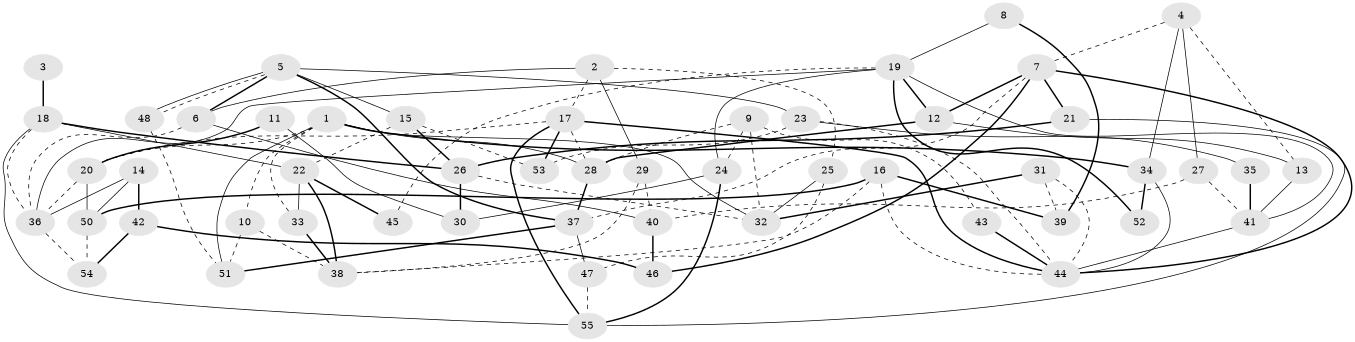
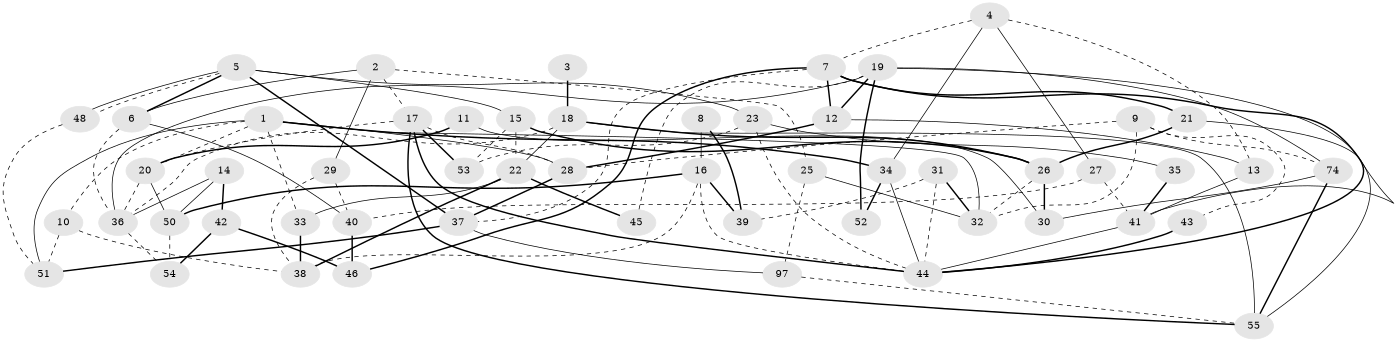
  graph {
    node [color=gray90 style=filled]
    edge [style=dashed]
    1
    20
    28
    32
    33
    34
    51
    10
    36
    50
    21
    26
    55
    37
    38
    44
    52
    2
    6
    17
    25
    29
    3
    18
    40
    53
-   47
+   47 [label=97]
    22
    4
    7
    13
    27
    12
    46
    41
    5
    15
    23
    48
    35
    54
    8
    19
    39
-   24
+   24 [label=74]
    45
    9
    43
    30
    11
    14
    42
    16
    31
    1 -- 20
    1 -- 28 [style=solid]
    1 -- 32 [style=solid]
    1 -- 33
    1 -- 34 [style=bold]
    1 -- 51 [style=solid]
    1 -- 10
    20 -- 36
    20 -- 50 [style=solid]
    28 -- 37 [style=bold]
    33 -- 38 [style=bold]
    34 -- 44 [style=solid]
    34 -- 52 [style=bold]
    10 -- 51
    10 -- 38
    36 -- 54
    50 -- 54
    21 -- 26 [style=bold]
    21 -- 55 [style=solid]
    26 -- 32
    26 -- 30 [style=bold]
    37 -- 51 [style=bold]
    37 -- 47 [style=solid]
    2 -- 6 [style=solid]
    2 -- 17
    2 -- 25
    2 -- 29 [style=solid]
    6 -- 36
    6 -- 40 [style=solid]
    17 -- 20
    17 -- 28
    17 -- 55 [style=bold]
    17 -- 44 [style=bold]
    17 -- 53 [style=bold]
    25 -- 32 [style=solid]
    25 -- 47
    29 -- 38
    29 -- 40
    3 -- 18 [style=bold]
    18 -- 36
    18 -- 26 [style=bold]
    18 -- 55 [style=solid]
    18 -- 22 [style=solid]
    40 -- 46 [style=bold]
    47 -- 55
    22 -- 33 [style=solid]
    22 -- 38 [style=bold]
    22 -- 45 [style=bold]
    4 -- 34 [style=solid]
    4 -- 7
    4 -- 13
    4 -- 27 [style=solid]
    7 -- 21 [style=bold]
    7 -- 37
    7 -- 44 [style=bold]
    7 -- 12 [style=bold]
    7 -- 46 [style=bold]
    13 -- 41 [style=solid]
    27 -- 40
    27 -- 41
    12 -- 28 [style=bold]
    12 -- 13 [style=solid]
    41 -- 44 [style=solid]
    5 -- 37 [style=bold]
    5 -- 6 [style=bold]
    5 -- 15 [style=solid]
    5 -- 23 [style=solid]
    5 -- 48 [style=solid]
    5 -- 48
    15 -- 26 [style=bold]
    15 -- 53
    15 -- 22
    23 -- 44
    23 -- 53
    23 -- 35 [style=solid]
    48 -- 51
    35 -- 41 [style=bold]
-   8 -- 19 [style=solid]
+   8 -- 16 [style=solid]
    8 -- 39 [style=bold]
    19 -- 36 [style=solid]
    19 -- 52 [style=bold]
    19 -- 12 [style=bold]
    19 -- 41 [style=solid]
    19 -- 24 [style=solid]
    19 -- 45
    24 -- 55 [style=bold]
    24 -- 30 [style=solid]
    9 -- 28
    9 -- 32
    9 -- 24
    9 -- 43
    43 -- 44 [style=bold]
    11 -- 20 [style=bold]
    11 -- 30 [style=solid]
    14 -- 36 [style=solid]
    14 -- 50 [style=solid]
    14 -- 42 [style=bold]
    42 -- 46 [style=bold]
    42 -- 54 [style=bold]
    16 -- 50 [style=bold]
    16 -- 38
    16 -- 44
    16 -- 39 [style=bold]
    31 -- 32 [style=bold]
    31 -- 44
    31 -- 39
  }
